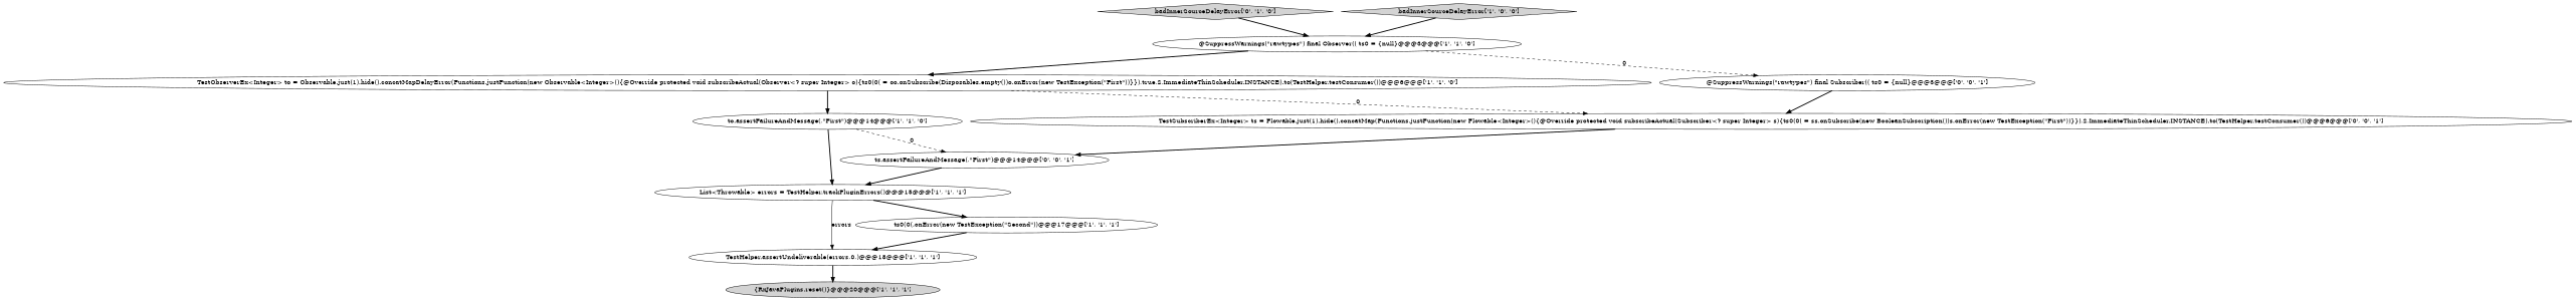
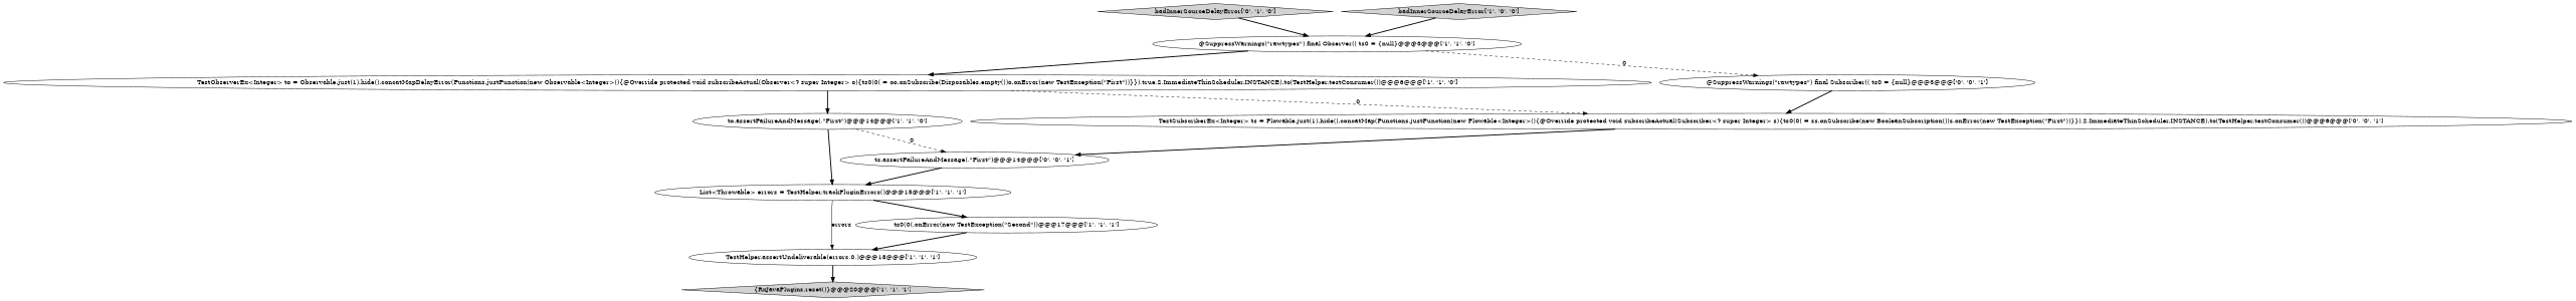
  digraph {
    node [fillcolor=white shape=ellipse style=filled]
    edge [style=bold]
    n1 [label="ts.assertFailureAndMessage(,\"First\")@@@14@@@['0', '0', '1']"]
    n2 [label="List<Throwable> errors = TestHelper.trackPluginErrors()@@@15@@@['1', '1', '1']"]
    n3 [label="TestHelper.assertUndeliverable(errors,0,)@@@18@@@['1', '1', '1']"]
    n4 [label="ts0(0(.onError(new TestException(\"Second\"))@@@17@@@['1', '1', '1']"]
-   n5 [fillcolor=lightgray label="{RxJavaPlugins.reset()}@@@20@@@['1', '1', '1']"]
+   n5 [fillcolor=lightgray label="{RxJavaPlugins.reset()}@@@20@@@['1', '1', '1']" shape=diamond]
    n6 [label="TestObserverEx<Integer> to = Observable.just(1).hide().concatMapDelayError(Functions.justFunction(new Observable<Integer>(){@Override protected void subscribeActual(Observer<? super Integer> o){ts0(0( = oo.onSubscribe(Disposables.empty())o.onError(new TestException(\"First\"))}}),true,2,ImmediateThinScheduler.INSTANCE).to(TestHelper.testConsumer())@@@6@@@['1', '1', '0']"]
    n7 [label="TestSubscriberEx<Integer> ts = Flowable.just(1).hide().concatMap(Functions.justFunction(new Flowable<Integer>(){@Override protected void subscribeActual(Subscriber<? super Integer> s){ts0(0( = ss.onSubscribe(new BooleanSubscription())s.onError(new TestException(\"First\"))}}),2,ImmediateThinScheduler.INSTANCE).to(TestHelper.testConsumer())@@@6@@@['0', '0', '1']"]
    n8 [label="to.assertFailureAndMessage(,\"First\")@@@14@@@['1', '1', '0']"]
    n9 [label="@SuppressWarnings(\"rawtypes\") final Subscriber(( ts0 = {null}@@@3@@@['0', '0', '1']"]
    n10 [fillcolor=lightgray label="badInnerSourceDelayError['0', '1', '0']" shape=diamond]
    n11 [label="@SuppressWarnings(\"rawtypes\") final Observer(( ts0 = {null}@@@3@@@['1', '1', '0']"]
    n12 [fillcolor=lightgray label="badInnerSourceDelayError['1', '0', '0']" shape=diamond]
    n1 -> n2
    n2 -> n3 [label=errors style=solid]
    n2 -> n4
    n3 -> n5
    n4 -> n3
    n6 -> n7 [label=0 style=dashed]
    n6 -> n8
    n7 -> n1
    n8 -> n1 [label=0 style=dashed]
    n8 -> n2
    n9 -> n7
    n10 -> n11
    n11 -> n6
    n11 -> n9 [label=0 style=dashed]
    n12 -> n11
  }
